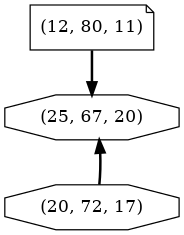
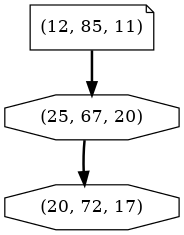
  digraph {
    node [shape=octagon]
    edge [style=bold]
-   "(12, 80, 11)" [shape=note]
+   "(12, 80, 11)" [shape=note label="(12, 85, 11)"]
    "(25, 67, 20)"
    "(20, 72, 17)"
    "(12, 80, 11)" -> "(25, 67, 20)"
-   "(20, 72, 17)" -> "(25, 67, 20)"
+   "(25, 67, 20)" -> "(20, 72, 17)"
  }
